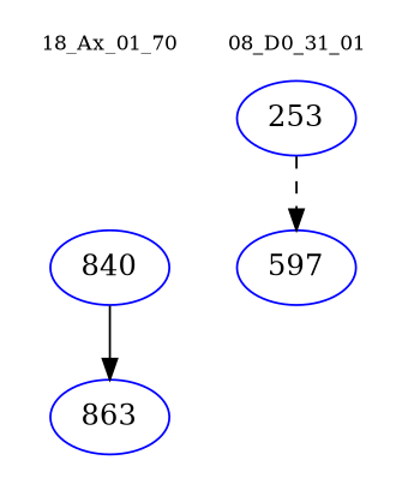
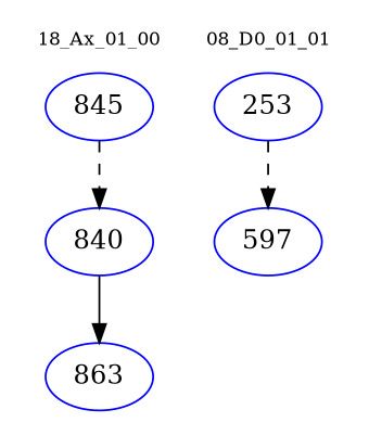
  digraph {
    node [color=blue]
    edge [color=black style=dashed]
+   n1 [label=845]
    n2 [label=840]
    n3 [label=863]
    n4 [label=253]
    n5 [label=597]
    subgraph cluster_1 {
      color=white
      fontsize=10
-     label="18_Ax_01_70"
+     label="18_Ax_01_00"
+     n1
      n2
      n3
    }
    subgraph cluster_2 {
      color=white
      fontsize=10
-     label="08_D0_31_01"
+     label="08_D0_01_01"
      n4
      n5
    }
+   n1 -> n2
    n2 -> n3 [style=solid]
    n4 -> n5
  }
